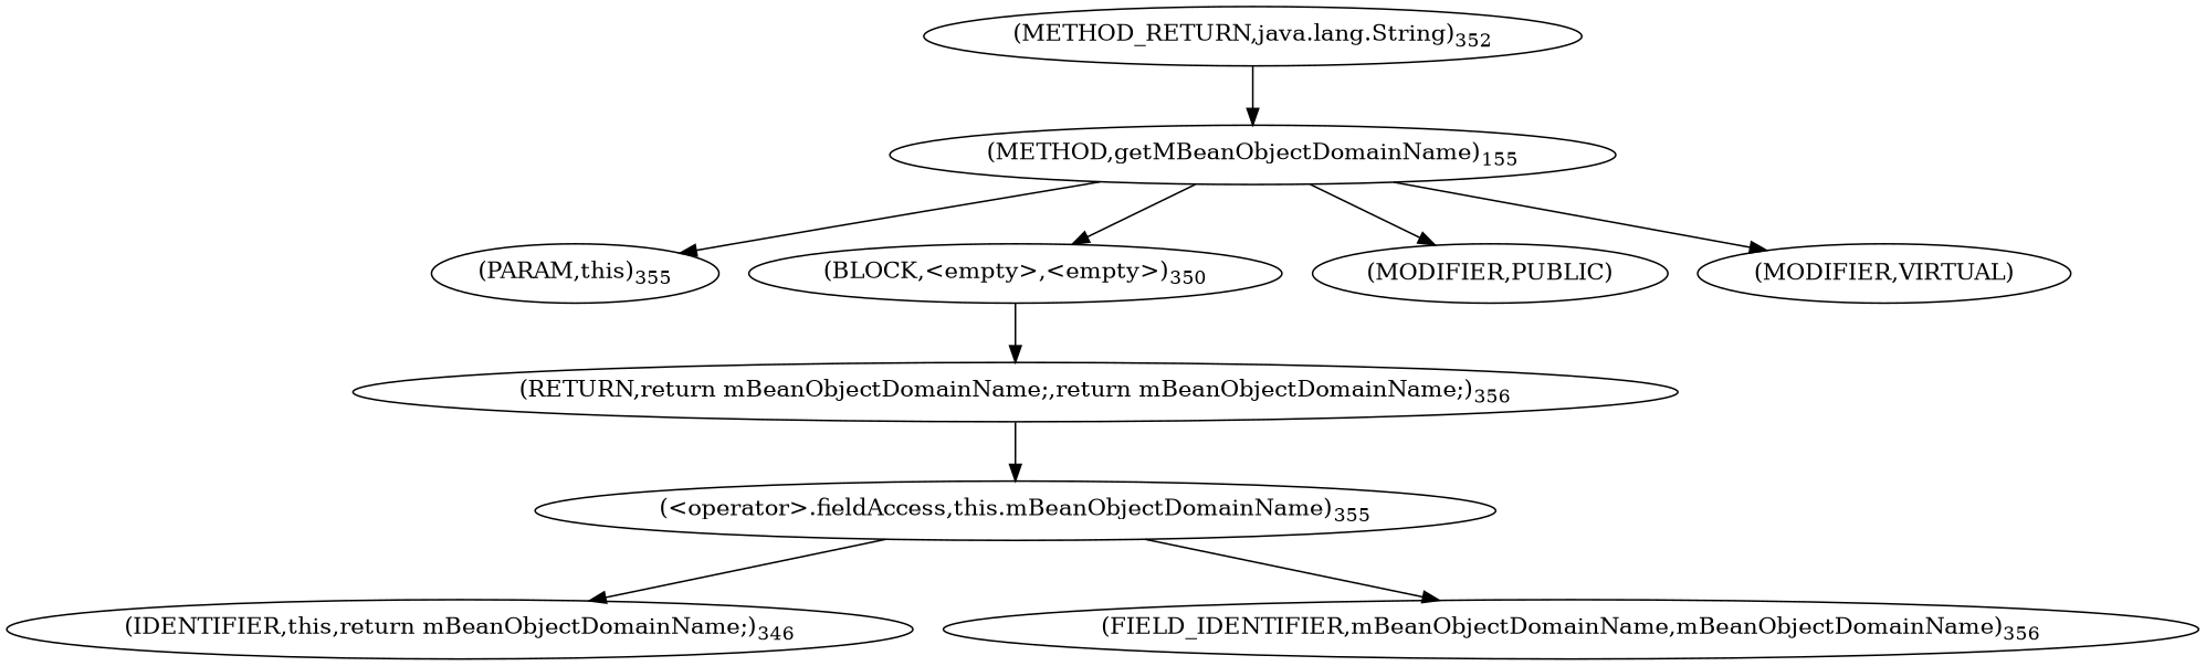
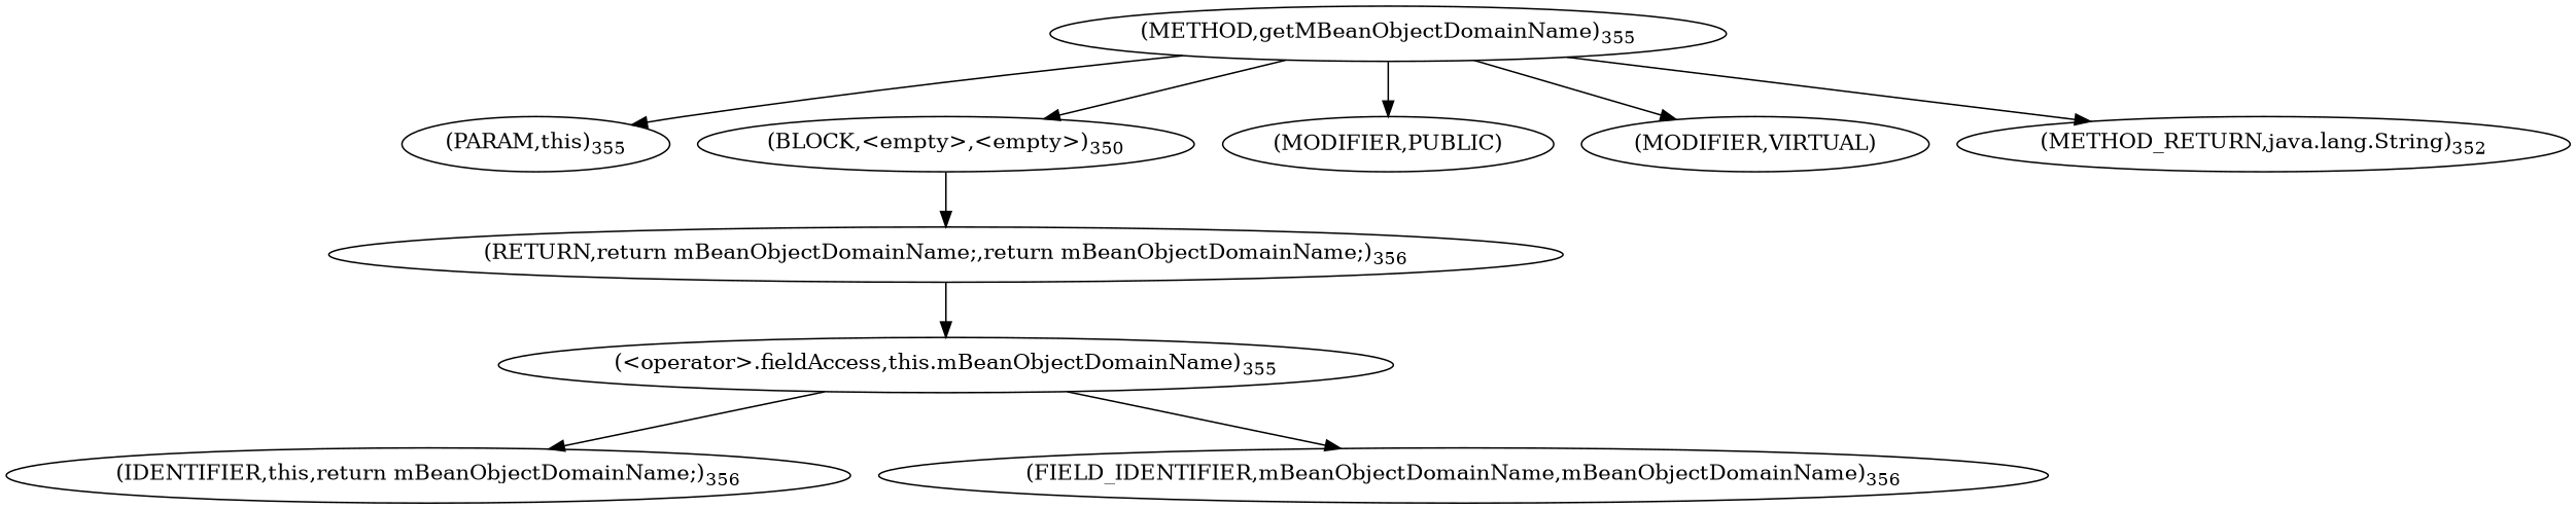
  digraph {
-   n1 [label=<(METHOD,getMBeanObjectDomainName)<SUB>155</SUB>>]
+   n1 [label=<(METHOD,getMBeanObjectDomainName)<SUB>355</SUB>>]
    n2 [label=<(PARAM,this)<SUB>355</SUB>>]
    n3 [label=<(BLOCK,&lt;empty&gt;,&lt;empty&gt;)<SUB>350</SUB>>]
    n4 [label=<(MODIFIER,PUBLIC)>]
    n5 [label=<(MODIFIER,VIRTUAL)>]
    n6 [label=<(METHOD_RETURN,java.lang.String)<SUB>352</SUB>>]
    n7 [label=<(RETURN,return mBeanObjectDomainName;,return mBeanObjectDomainName;)<SUB>356</SUB>>]
    n8 [label=<(&lt;operator&gt;.fieldAccess,this.mBeanObjectDomainName)<SUB>355</SUB>>]
-   n9 [label=<(IDENTIFIER,this,return mBeanObjectDomainName;)<SUB>346</SUB>>]
+   n9 [label=<(IDENTIFIER,this,return mBeanObjectDomainName;)<SUB>356</SUB>>]
    n10 [label=<(FIELD_IDENTIFIER,mBeanObjectDomainName,mBeanObjectDomainName)<SUB>356</SUB>>]
    n1 -> n2
    n1 -> n3
    n1 -> n4
    n1 -> n5
-   n6 -> n1
+   n1 -> n6
    n3 -> n7
    n7 -> n8
    n8 -> n9
    n8 -> n10
  }
